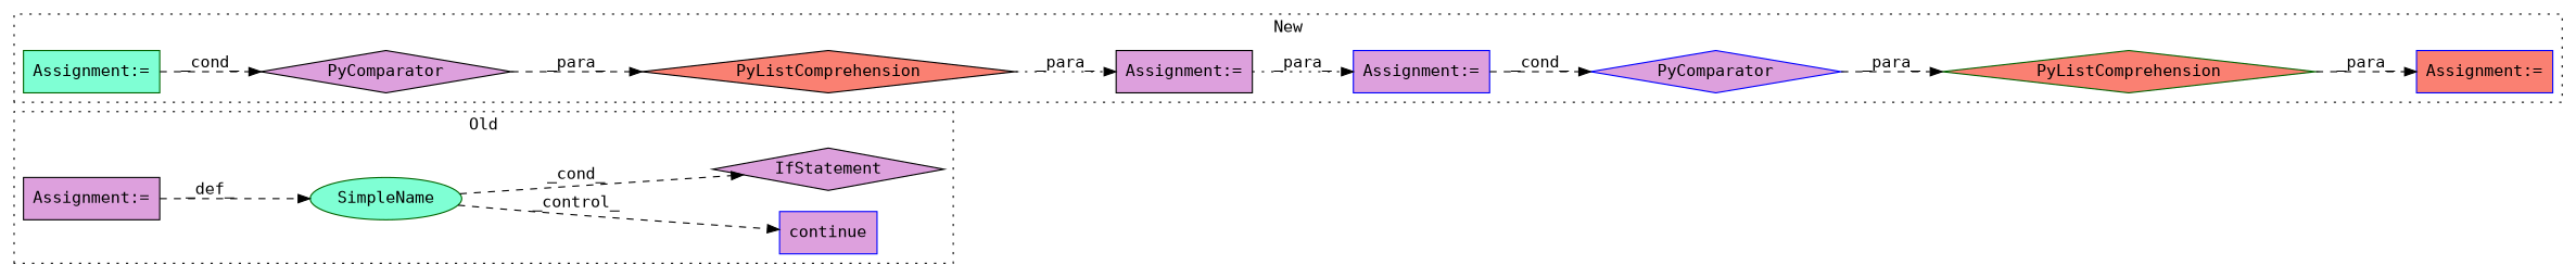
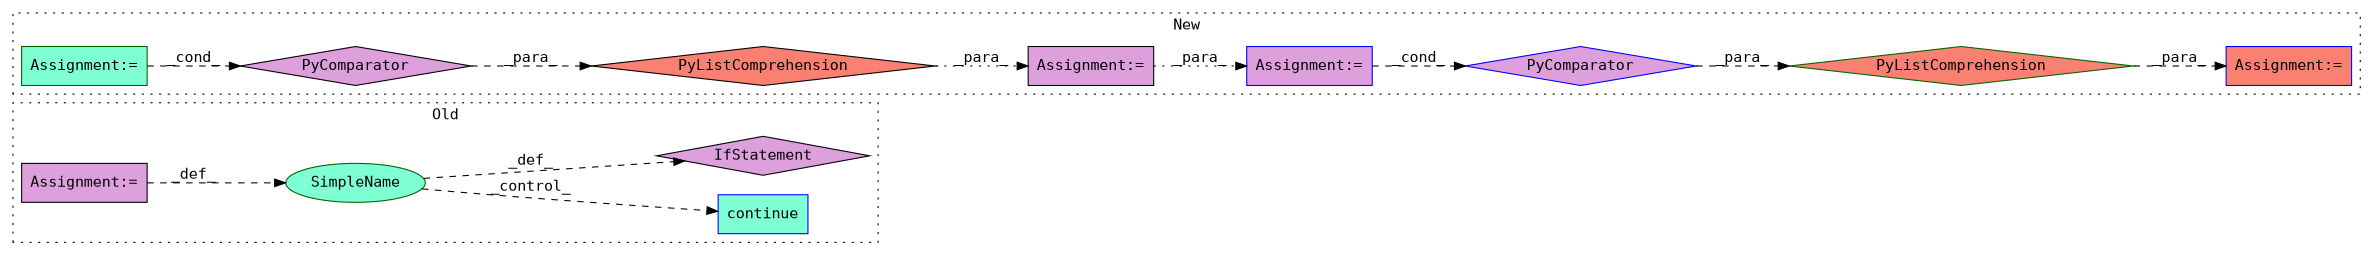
  digraph {
    fontname="DejaVu Sans Mono"
    rankdir=LR
    node [a=7 color=black fillcolor=plum fontname="DejaVu Sans Mono" l=28 s=9039 shape=box style=filled]
    edge [fontname="DejaVu Sans Mono" style=dashed]
-   n1 [a=18 color=blue l=9 label=continue s=9514]
+   n1 [a=18 color=blue fillcolor=aquamarine l=9 label=continue s=9514]
    n2 [a=25 l="14,2" label=IfStatement s="9254,9298" shape=diamond]
    n3 [a=42 color=darkgreen fillcolor=aquamarine label=SimpleName shape=ellipse l="" s=""]
    n4 [l=1 label="Assignment:=" s=8779]
    n5 [a=113 color=blue label=PyComparator shape=diamond]
    n6 [color=blue label="Assignment:="]
    n7 [color=darkgreen fillcolor=aquamarine l=38 label="Assignment:=" s=8352]
    n8 [a=109 fillcolor=salmon l=118 label=PyListComprehension s=8280 shape=diamond]
    n9 [a=113 l=38 label=PyComparator s=8352 shape=diamond]
    n10 [a=109 color=darkgreen fillcolor=salmon l=107 label=PyListComprehension s=8968 shape=diamond]
    n11 [l=12 label="Assignment:=" s=8268]
    n12 [color=blue fillcolor=salmon l=12 label="Assignment:=" s=8956]
    subgraph cluster_1 {
      label=Old
      style=dotted
      n1
      n2
      n3
      n4
    }
    subgraph cluster_2 {
      label=New
      style=dotted
      n5
      n6
      n7
      n8
      n9
      n10
      n11
      n12
    }
    n3 -> n1 [label=_control_]
-   n3 -> n2 [label=_cond_]
+   n3 -> n2 [label=_def_]
    n4 -> n3 [label=_def_]
    n5 -> n10 [label=_para_]
    n6 -> n5 [label=_cond_]
    n7 -> n9 [label=_cond_]
    n8 -> n11 [label=_para_ style=dotted]
    n9 -> n8 [label=_para_]
    n10 -> n12 [label=_para_]
    n11 -> n6 [label=_para_ style=dotted]
  }
